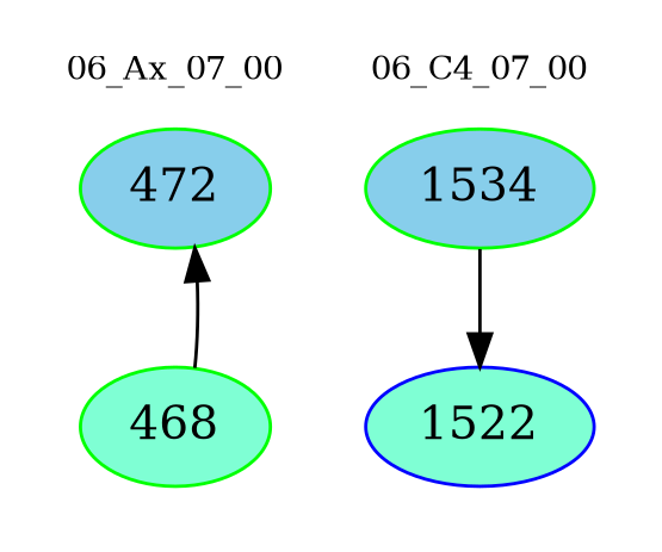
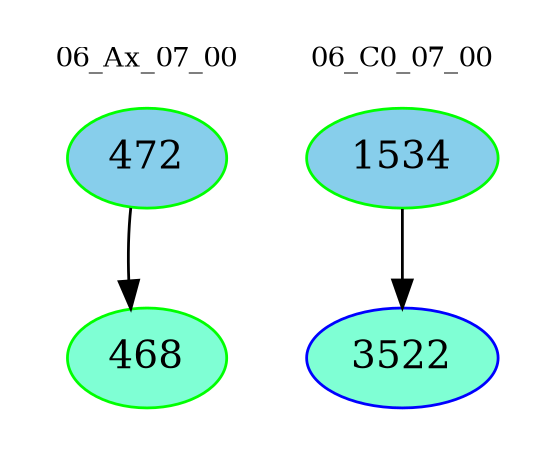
  digraph {
    node [color=green fillcolor=skyblue style=filled]
    edge [arrowhead=normal color=black style=solid]
    n1 [label=472]
    n2 [fillcolor=aquamarine label=468]
    n3 [label=1534]
-   n4 [color=blue fillcolor=aquamarine label=1522]
+   n4 [color=blue fillcolor=aquamarine label=3522]
    subgraph cluster_1 {
      color=white
      fontsize=10
      label="06_Ax_07_00"
      n1
      n2
    }
    subgraph cluster_2 {
      color=white
      fontsize=10
-     label="06_C4_07_00"
+     label="06_C0_07_00"
      n3
      n4
    }
-   n2 -> n1
+   n1 -> n2
    n3 -> n4
  }
